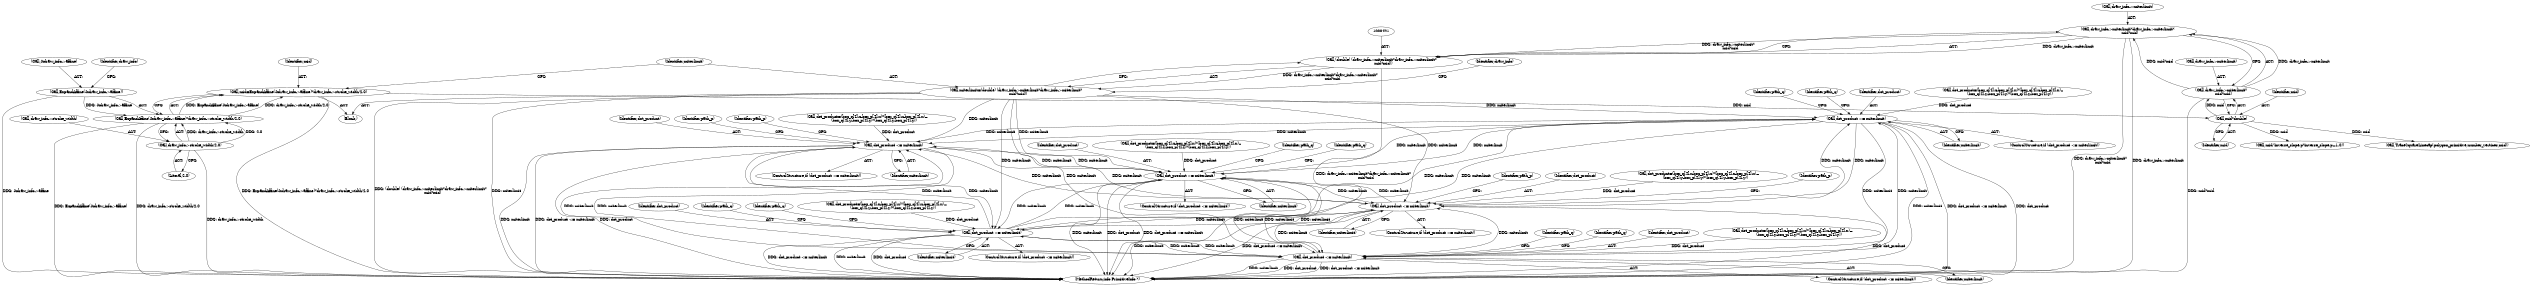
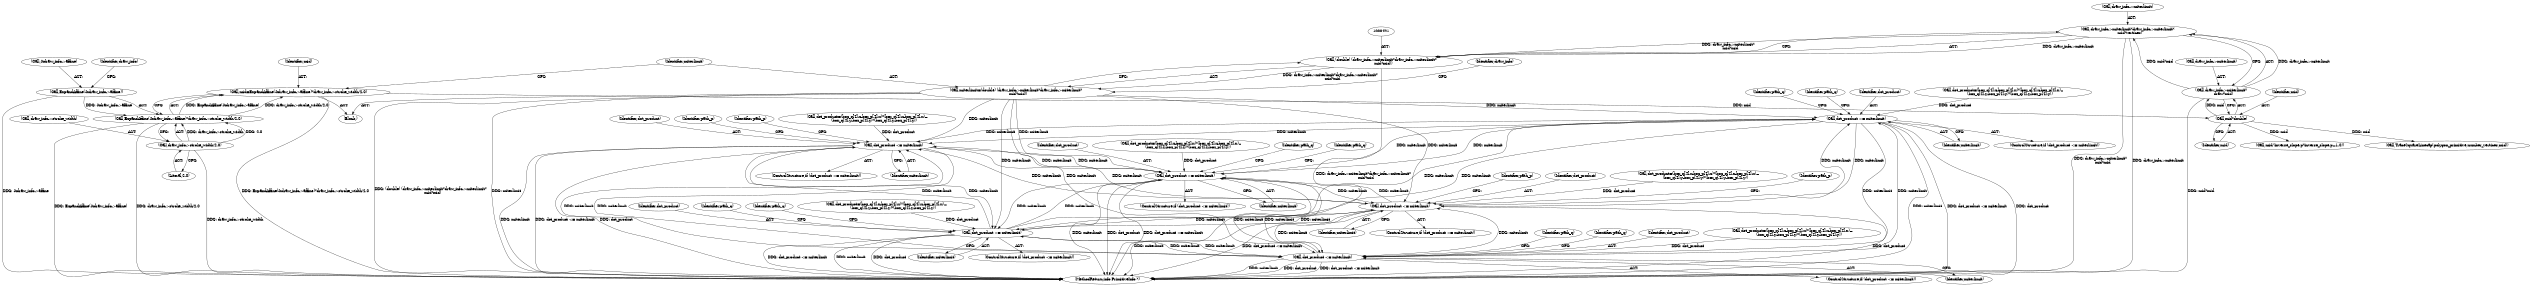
  digraph {
-   n1 [label="(Call,draw_info->miterlimit*draw_info->miterlimit*\n    mid*mid)"]
-   n2 [label="(Call,draw_info->miterlimit*\n    mid*mid)"]
+   n1 [label="(Call,draw_info->miterlimit*draw_info->miterlimit*\n    mid*vertices)"]
+   n2 [label="(Call,draw_info->miterlimit*\n    draw*mid)"]
    n3 [label="(Call,(double) (draw_info->miterlimit*draw_info->miterlimit*\n    mid*mid))"]
    n4 [label="(MethodReturn,info PrimitiveInfo *)"]
    n5 [label="(Call,mid*double)"]
    n6 [label="(Call,miterlimit=(double) (draw_info->miterlimit*draw_info->miterlimit*\n    mid*mid))"]
    n7 [label="(Identifier,mid)"]
    n8 [label="(Call,mid/(inverse_slope.p*inverse_slope.p+1.0))"]
    n9 [label="(Call,TraceSquareLinecap(polygon_primitive,number_vertices,mid))"]
    n10 [label="(Call,mid=ExpandAffine(&draw_info->affine)*draw_info->stroke_width/2.0)"]
    n11 [label="(Call,ExpandAffine(&draw_info->affine)*draw_info->stroke_width/2.0)"]
    n12 [label="(Block,)"]
    n13 [label="(Call,draw_info->stroke_width/2.0)"]
    n14 [label="(Literal,2.0)"]
    n15 [label="(Call,ExpandAffine(&draw_info->affine))"]
    n16 [label="(Call,&draw_info->affine)"]
    n17 [label="(Call,dot_product <= miterlimit)"]
    n18 [label="(Call,dot_product <= miterlimit)"]
    n19 [label="(Call,dot_product <= miterlimit)"]
    n20 [label="(Call,dot_product <= miterlimit)"]
    n21 [label="(Call,dot_product <= miterlimit)"]
    n22 [label="(Call,dot_product <= miterlimit)"]
    n23 [label="(ControlStructure,if (dot_product <= miterlimit))"]
    n24 [label="(Identifier,miterlimit)"]
    n25 [label="(ControlStructure,if (dot_product <= miterlimit))"]
    n26 [label="(Identifier,miterlimit)"]
    n27 [label="(ControlStructure,if (dot_product <= miterlimit))"]
    n28 [label="(Identifier,miterlimit)"]
    n29 [label="(ControlStructure,if (dot_product <= miterlimit))"]
    n30 [label="(Identifier,miterlimit)"]
    n31 [label="(ControlStructure,if (dot_product <= miterlimit))"]
    n32 [label="(Identifier,miterlimit)"]
    n33 [label="(Identifier,miterlimit)"]
    n34 [label="(ControlStructure,if (dot_product <= miterlimit))"]
    n35 [label="(Identifier,path_q)"]
    n36 [label="(Identifier,draw_info)"]
    n37 [label="(Call,draw_info->miterlimit)"]
    n38 [label="(Identifier,path_q)"]
    n39 [label="(Identifier,path_q)"]
    n40 [label="(Identifier,path_p)"]
    n41 [label="(Identifier,dot_product)"]
    n42 [label="(Identifier,dot_product)"]
    n43 [label="(Call,dot_product=(box_q[4].x-box_p[4].x)*(box_q[4].x-box_p[4].x)+\n            (box_q[4].y-box_p[4].y)*(box_q[4].y-box_p[4].y))"]
    n44 [label="(Identifier,dot_product)"]
    n45 [label="(Identifier,draw_info)"]
    n46 [label="(Identifier,path_p)"]
    n47 [label="(Call,dot_product=(box_q[4].x-box_p[4].x)*(box_q[4].x-box_p[4].x)+\n            (box_q[4].y-box_p[4].y)*(box_q[4].y-box_p[4].y))"]
    n48 [label="(Identifier,mid)"]
    n49 [label="(Identifier,path_q)"]
    n50 [label="(Identifier,path_q)"]
    n51 [label="(Call,draw_info->miterlimit)"]
    n52 [label="(Identifier,mid)"]
    n53 [label="(Identifier,path_q)"]
    n54 [label="(Identifier,dot_product)"]
    n55 [label="(Identifier,path_q)"]
    n56 [label="(Identifier,path_p)"]
    n57 [label="(Identifier,miterlimit)"]
    n58 [label="(Call,draw_info->stroke_width)"]
    n59 [label="(Call,dot_product=(box_q[4].x-box_p[4].x)*(box_q[4].x-box_p[4].x)+\n            (box_q[4].y-box_p[4].y)*(box_q[4].y-box_p[4].y))"]
    n60 [label="(Identifier,path_q)"]
    n61 [label="(Identifier,path_p)"]
    n62 [label="(Identifier,dot_product)"]
    n63 [label="(Call,dot_product=(box_q[4].x-box_p[4].x)*(box_q[4].x-box_p[4].x)+\n            (box_q[4].y-box_p[4].y)*(box_q[4].y-box_p[4].y))"]
    n64 [label="(Identifier,dot_product)"]
    n65 [label="(Call,dot_product=(box_q[4].x-box_p[4].x)*(box_q[4].x-box_p[4].x)+\n            (box_q[4].y-box_p[4].y)*(box_q[4].y-box_p[4].y))"]
    n66 [label="(Call,dot_product=(box_q[4].x-box_p[4].x)*(box_q[4].x-box_p[4].x)+\n            (box_q[4].y-box_p[4].y)*(box_q[4].y-box_p[4].y))"]
    1000421
    n1 -> n2 [label="CFG: "]
    n1 -> n3 [label="AST: "]
    n1 -> n3 [label="DDG: draw_info->miterlimit"]
    n1 -> n3 [label="DDG: draw_info->miterlimit*\n    mid*mid"]
    n1 -> n4 [label="DDG: draw_info->miterlimit*\n    mid*mid"]
    n1 -> n4 [label="DDG: draw_info->miterlimit"]
    n2 -> n1 [label="AST: "]
    n2 -> n1 [label="DDG: draw_info->miterlimit"]
    n2 -> n1 [label="DDG: mid*mid"]
    n2 -> n4 [label="DDG: mid*mid"]
    n2 -> n5 [label="CFG: "]
    n3 -> n1 [label="CFG: "]
    n3 -> n4 [label="DDG: draw_info->miterlimit*draw_info->miterlimit*\n    mid*mid"]
    n3 -> n6 [label="AST: "]
    n3 -> n6 [label="DDG: draw_info->miterlimit*draw_info->miterlimit*\n    mid*mid"]
    n5 -> n2 [label="AST: "]
    n5 -> n2 [label="DDG: mid"]
    n5 -> n7 [label="CFG: "]
    n5 -> n8 [label="DDG: mid"]
    n5 -> n9 [label="DDG: mid"]
    n6 -> n3 [label="CFG: "]
    n6 -> n4 [label="DDG: (double) (draw_info->miterlimit*draw_info->miterlimit*\n    mid*mid)"]
    n6 -> n4 [label="DDG: miterlimit"]
    n6 -> n12 [label="AST: "]
    n6 -> n17 [label="DDG: miterlimit"]
    n6 -> n18 [label="DDG: miterlimit"]
    n6 -> n19 [label="DDG: miterlimit"]
    n6 -> n20 [label="DDG: miterlimit"]
    n6 -> n21 [label="DDG: miterlimit"]
    n6 -> n22 [label="DDG: miterlimit"]
    n7 -> n5 [label="AST: "]
    n10 -> n4 [label="DDG: ExpandAffine(&draw_info->affine)*draw_info->stroke_width/2.0"]
    n10 -> n5 [label="DDG: mid"]
    n10 -> n11 [label="CFG: "]
    n10 -> n12 [label="AST: "]
    n11 -> n4 [label="DDG: ExpandAffine(&draw_info->affine)"]
    n11 -> n4 [label="DDG: draw_info->stroke_width/2.0"]
    n11 -> n10 [label="AST: "]
    n11 -> n10 [label="DDG: ExpandAffine(&draw_info->affine)"]
    n11 -> n10 [label="DDG: draw_info->stroke_width/2.0"]
    n11 -> n13 [label="CFG: "]
    n13 -> n4 [label="DDG: draw_info->stroke_width"]
    n13 -> n11 [label="AST: "]
    n13 -> n11 [label="DDG: draw_info->stroke_width"]
    n13 -> n11 [label="DDG: 2.0"]
    n13 -> n14 [label="CFG: "]
    n14 -> n13 [label="AST: "]
    n15 -> n4 [label="DDG: &draw_info->affine"]
    n15 -> n11 [label="AST: "]
    n15 -> n11 [label="DDG: &draw_info->affine"]
    n16 -> n15 [label="AST: "]
    n17 -> n4 [label="DDG: dot_product <= miterlimit"]
    n17 -> n4 [label="DDG: dot_product"]
    n17 -> n4 [label="DDG: miterlimit"]
    n17 -> n18 [label="DDG: miterlimit"]
    n17 -> n19 [label="DDG: miterlimit"]
    n17 -> n20 [label="DDG: miterlimit"]
    n17 -> n21 [label="DDG: miterlimit"]
    n17 -> n22 [label="DDG: miterlimit"]
    n17 -> n23 [label="AST: "]
    n17 -> n24 [label="CFG: "]
    n18 -> n4 [label="DDG: miterlimit"]
    n18 -> n4 [label="DDG: dot_product"]
    n18 -> n4 [label="DDG: dot_product <= miterlimit"]
    n18 -> n17 [label="DDG: miterlimit"]
    n18 -> n19 [label="DDG: miterlimit"]
    n18 -> n20 [label="DDG: miterlimit"]
    n18 -> n21 [label="DDG: miterlimit"]
    n18 -> n22 [label="DDG: miterlimit"]
    n18 -> n25 [label="AST: "]
    n18 -> n26 [label="CFG: "]
    n19 -> n4 [label="DDG: dot_product <= miterlimit"]
    n19 -> n4 [label="DDG: dot_product"]
    n19 -> n4 [label="DDG: miterlimit"]
    n19 -> n17 [label="DDG: miterlimit"]
    n19 -> n18 [label="DDG: miterlimit"]
    n19 -> n20 [label="DDG: miterlimit"]
    n19 -> n21 [label="DDG: miterlimit"]
    n19 -> n22 [label="DDG: miterlimit"]
    n19 -> n27 [label="AST: "]
    n19 -> n28 [label="CFG: "]
    n20 -> n4 [label="DDG: dot_product <= miterlimit"]
    n20 -> n4 [label="DDG: miterlimit"]
    n20 -> n4 [label="DDG: dot_product"]
    n20 -> n17 [label="DDG: miterlimit"]
    n20 -> n18 [label="DDG: miterlimit"]
    n20 -> n19 [label="DDG: miterlimit"]
    n20 -> n21 [label="DDG: miterlimit"]
    n20 -> n22 [label="DDG: miterlimit"]
    n20 -> n29 [label="AST: "]
    n20 -> n30 [label="CFG: "]
    n21 -> n4 [label="DDG: miterlimit"]
    n21 -> n4 [label="DDG: dot_product"]
    n21 -> n4 [label="DDG: dot_product <= miterlimit"]
    n21 -> n17 [label="DDG: miterlimit"]
    n21 -> n18 [label="DDG: miterlimit"]
    n21 -> n19 [label="DDG: miterlimit"]
    n21 -> n20 [label="DDG: miterlimit"]
    n21 -> n22 [label="DDG: miterlimit"]
    n21 -> n31 [label="AST: "]
    n21 -> n32 [label="CFG: "]
    n22 -> n4 [label="DDG: miterlimit"]
    n22 -> n4 [label="DDG: dot_product <= miterlimit"]
    n22 -> n4 [label="DDG: dot_product"]
    n22 -> n17 [label="DDG: miterlimit"]
    n22 -> n18 [label="DDG: miterlimit"]
    n22 -> n19 [label="DDG: miterlimit"]
    n22 -> n20 [label="DDG: miterlimit"]
    n22 -> n21 [label="DDG: miterlimit"]
    n22 -> n33 [label="CFG: "]
    n22 -> n34 [label="AST: "]
    n24 -> n17 [label="AST: "]
    n26 -> n18 [label="AST: "]
    n28 -> n19 [label="AST: "]
    n30 -> n20 [label="AST: "]
    n32 -> n21 [label="AST: "]
    n33 -> n22 [label="AST: "]
    n35 -> n18 [label="CFG: "]
    n36 -> n15 [label="CFG: "]
    n37 -> n2 [label="AST: "]
    n38 -> n22 [label="CFG: "]
    n39 -> n22 [label="CFG: "]
    n40 -> n19 [label="CFG: "]
    n41 -> n19 [label="AST: "]
    n42 -> n20 [label="AST: "]
    n43 -> n19 [label="DDG: dot_product"]
    n44 -> n22 [label="AST: "]
    n45 -> n6 [label="CFG: "]
    n46 -> n19 [label="CFG: "]
    n47 -> n22 [label="DDG: dot_product"]
    n48 -> n10 [label="AST: "]
    n49 -> n21 [label="CFG: "]
    n50 -> n21 [label="CFG: "]
    n51 -> n1 [label="AST: "]
    n52 -> n5 [label="AST: "]
    n53 -> n20 [label="CFG: "]
    n54 -> n17 [label="AST: "]
    n55 -> n20 [label="CFG: "]
    n56 -> n17 [label="CFG: "]
    n57 -> n6 [label="AST: "]
    n57 -> n10 [label="CFG: "]
    n58 -> n13 [label="AST: "]
    n59 -> n20 [label="DDG: dot_product"]
    n60 -> n18 [label="CFG: "]
    n61 -> n17 [label="CFG: "]
    n62 -> n18 [label="AST: "]
    n63 -> n17 [label="DDG: dot_product"]
    n64 -> n21 [label="AST: "]
    n65 -> n21 [label="DDG: dot_product"]
    n66 -> n18 [label="DDG: dot_product"]
    1000421 -> n3 [label="AST: "]
  }
